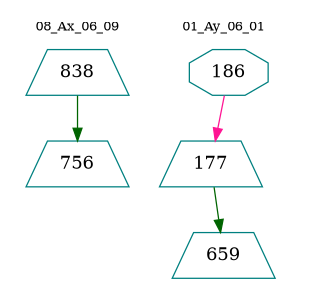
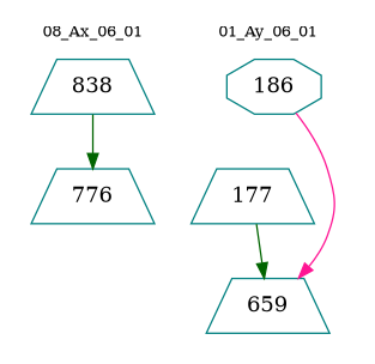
  digraph {
    node [color=teal shape=trapezium]
    edge [color=darkgreen]
    n1 [label=838]
-   n2 [label=756]
+   n2 [label=776]
    n3 [label=186 shape=octagon]
    n4 [label=177]
    n5 [label=659]
    subgraph cluster_1 {
      color=white
      fontsize=10
-     label="08_Ax_06_09"
+     label="08_Ax_06_01"
      n1
      n2
    }
    subgraph cluster_2 {
      color=white
      fontsize=10
      label="01_Ay_06_01"
      n3
      n4
      n5
    }
    n1 -> n2
-   n3 -> n4 [color=deeppink]
+   n3 -> n5 [color=deeppink]
    n4 -> n5
  }
